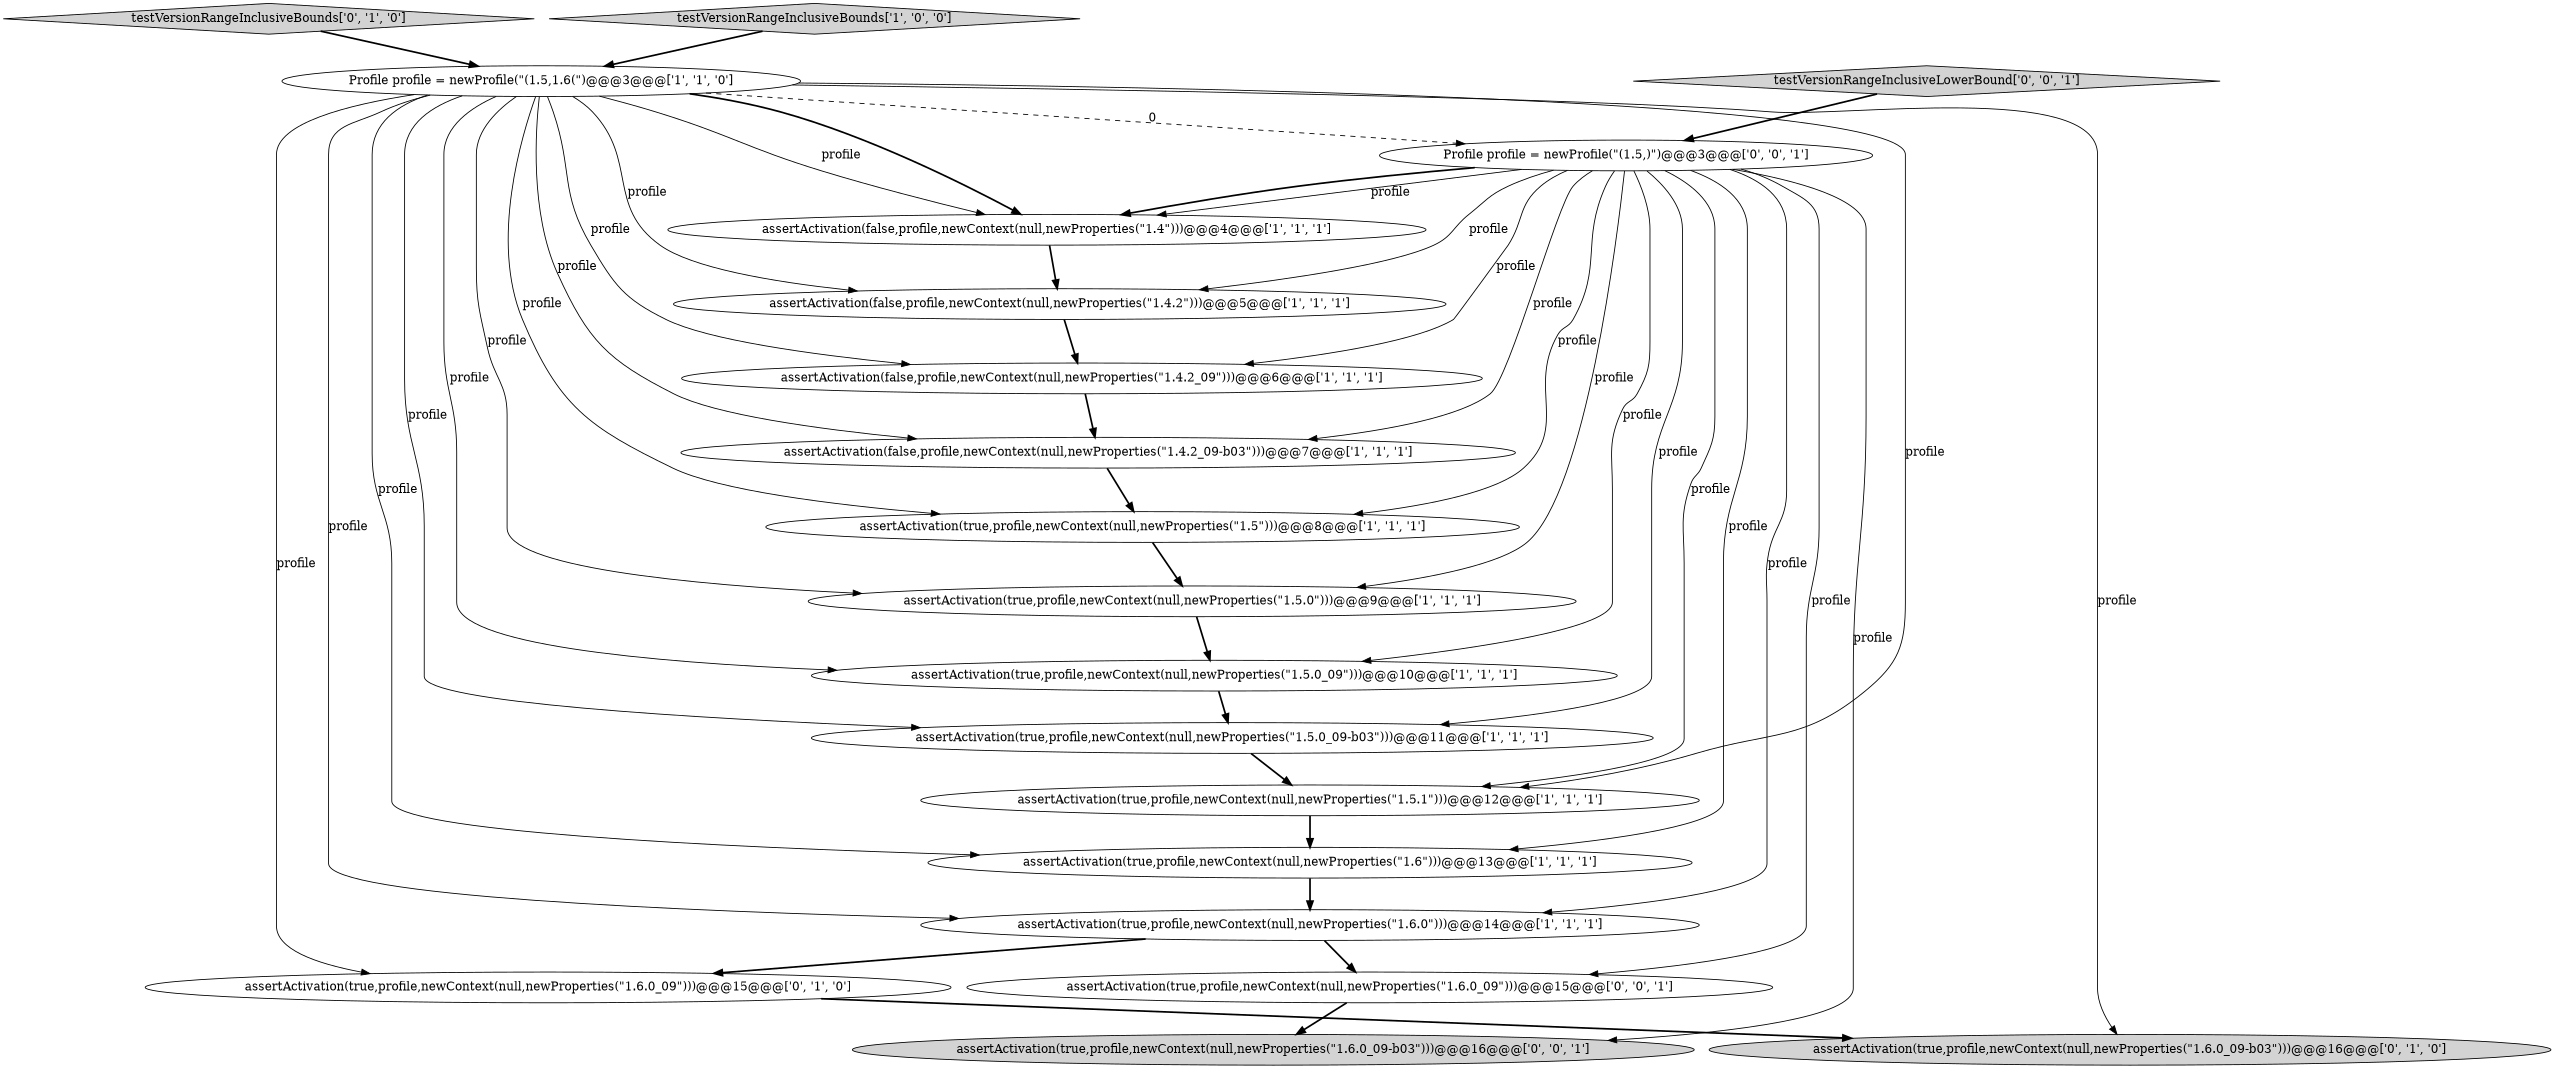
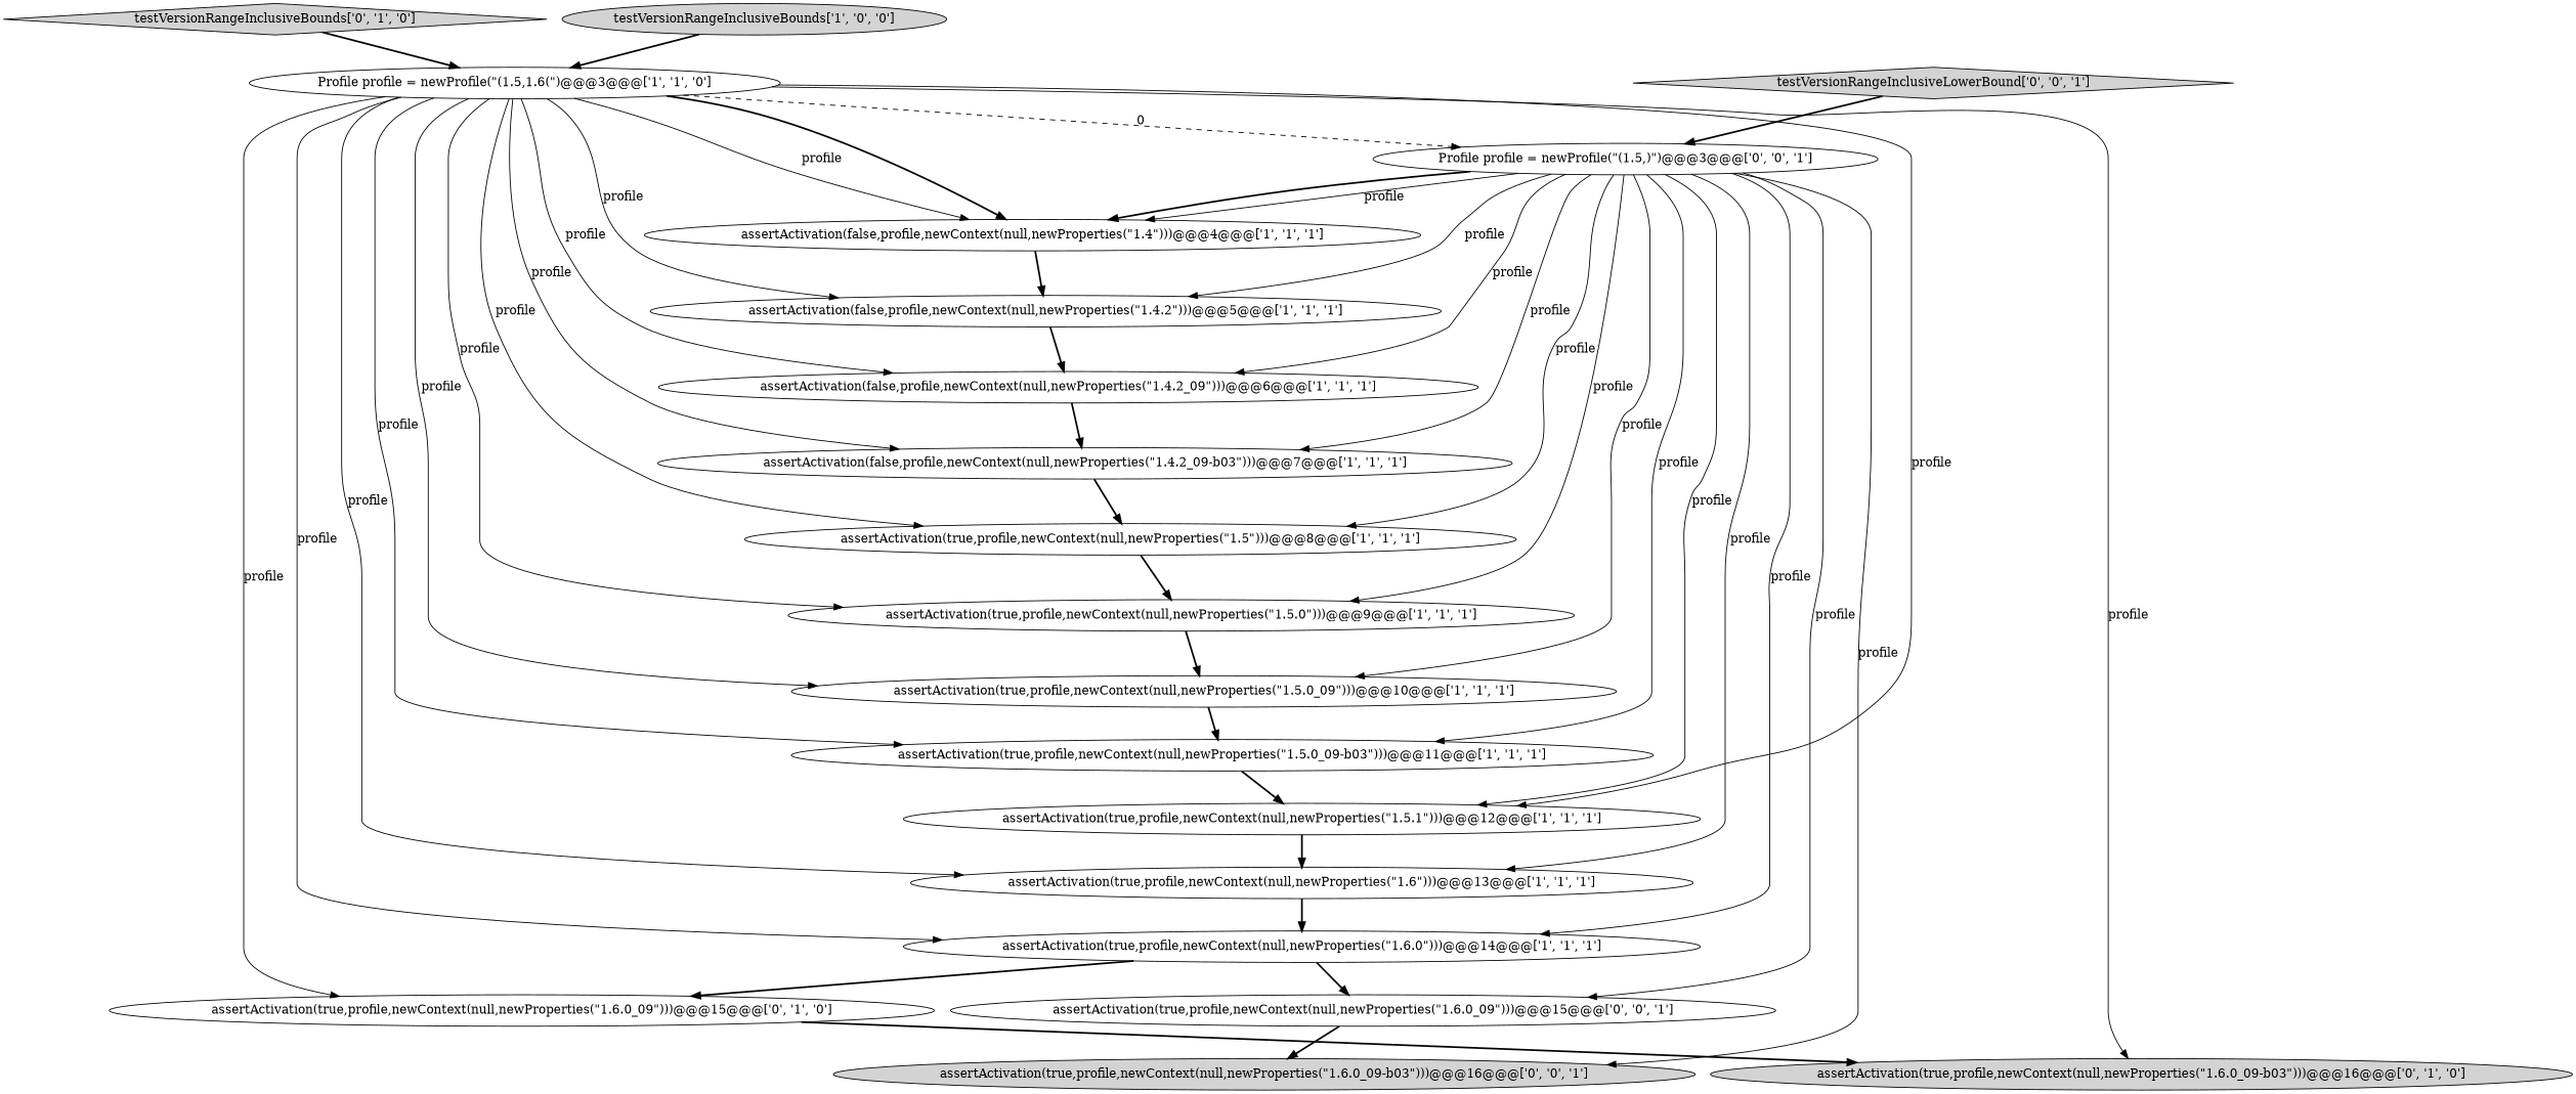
  digraph {
    node [fillcolor=white shape=ellipse style=filled]
    edge [style=solid]
    n1 [fillcolor=lightgray label="assertActivation(true,profile,newContext(null,newProperties(\"1.6.0_09-b03\")))@@@16@@@['0', '1', '0']"]
    n2 [fillcolor=lightgray label="testVersionRangeInclusiveLowerBound['0', '0', '1']" shape=diamond]
    n3 [label="Profile profile = newProfile(\"(1.5,)\")@@@3@@@['0', '0', '1']"]
    n4 [label="assertActivation(false,profile,newContext(null,newProperties(\"1.4.2\")))@@@5@@@['1', '1', '1']"]
    n5 [label="assertActivation(false,profile,newContext(null,newProperties(\"1.4.2_09\")))@@@6@@@['1', '1', '1']"]
    n6 [label="assertActivation(true,profile,newContext(null,newProperties(\"1.6\")))@@@13@@@['1', '1', '1']"]
    n7 [label="assertActivation(true,profile,newContext(null,newProperties(\"1.6.0\")))@@@14@@@['1', '1', '1']"]
    n8 [label="assertActivation(false,profile,newContext(null,newProperties(\"1.4.2_09-b03\")))@@@7@@@['1', '1', '1']"]
    n9 [label="assertActivation(true,profile,newContext(null,newProperties(\"1.5.0_09-b03\")))@@@11@@@['1', '1', '1']"]
    n10 [label="assertActivation(true,profile,newContext(null,newProperties(\"1.5.1\")))@@@12@@@['1', '1', '1']"]
    n11 [label="assertActivation(false,profile,newContext(null,newProperties(\"1.4\")))@@@4@@@['1', '1', '1']"]
    n12 [label="assertActivation(true,profile,newContext(null,newProperties(\"1.5\")))@@@8@@@['1', '1', '1']"]
    n13 [label="assertActivation(true,profile,newContext(null,newProperties(\"1.5.0\")))@@@9@@@['1', '1', '1']"]
    n14 [label="assertActivation(true,profile,newContext(null,newProperties(\"1.6.0_09\")))@@@15@@@['0', '0', '1']"]
    n15 [fillcolor=lightgray label="assertActivation(true,profile,newContext(null,newProperties(\"1.6.0_09-b03\")))@@@16@@@['0', '0', '1']"]
    n16 [label="assertActivation(true,profile,newContext(null,newProperties(\"1.5.0_09\")))@@@10@@@['1', '1', '1']"]
    n17 [fillcolor=lightgray label="testVersionRangeInclusiveBounds['0', '1', '0']" shape=diamond]
    n18 [label="Profile profile = newProfile(\"(1.5,1.6(\")@@@3@@@['1', '1', '0']"]
    n19 [label="assertActivation(true,profile,newContext(null,newProperties(\"1.6.0_09\")))@@@15@@@['0', '1', '0']"]
-   n20 [fillcolor=lightgray label="testVersionRangeInclusiveBounds['1', '0', '0']" shape=diamond]
+   n20 [fillcolor=lightgray label="testVersionRangeInclusiveBounds['1', '0', '0']"]
    n2 -> n3 [style=bold]
    n3 -> n4 [label=profile]
    n3 -> n5 [label=profile]
    n3 -> n6 [label=profile]
    n3 -> n7 [label=profile]
    n3 -> n8 [label=profile]
    n3 -> n9 [label=profile]
    n3 -> n10 [label=profile]
    n3 -> n11 [label=profile]
    n3 -> n11 [style=bold]
    n3 -> n12 [label=profile]
    n3 -> n13 [label=profile]
    n3 -> n14 [label=profile]
    n3 -> n15 [label=profile]
    n3 -> n16 [label=profile]
    n4 -> n5 [style=bold]
    n5 -> n8 [style=bold]
    n6 -> n7 [style=bold]
    n7 -> n14 [style=bold]
    n7 -> n19 [style=bold]
    n8 -> n12 [style=bold]
    n9 -> n10 [style=bold]
    n10 -> n6 [style=bold]
    n11 -> n4 [style=bold]
    n12 -> n13 [style=bold]
    n13 -> n16 [style=bold]
    n14 -> n15 [style=bold]
    n16 -> n9 [style=bold]
    n17 -> n18 [style=bold]
    n18 -> n1 [label=profile]
    n18 -> n3 [label=0 style=dashed]
    n18 -> n4 [label=profile]
    n18 -> n5 [label=profile]
    n18 -> n6 [label=profile]
    n18 -> n7 [label=profile]
    n18 -> n8 [label=profile]
    n18 -> n9 [label=profile]
    n18 -> n10 [label=profile]
    n18 -> n11 [style=bold]
    n18 -> n11 [label=profile]
    n18 -> n12 [label=profile]
    n18 -> n13 [label=profile]
    n18 -> n16 [label=profile]
    n18 -> n19 [label=profile]
    n19 -> n1 [style=bold]
    n20 -> n18 [style=bold]
  }
